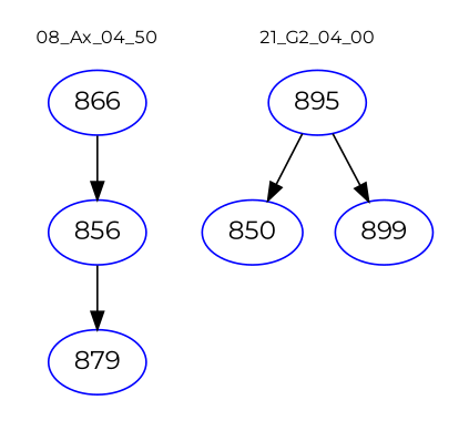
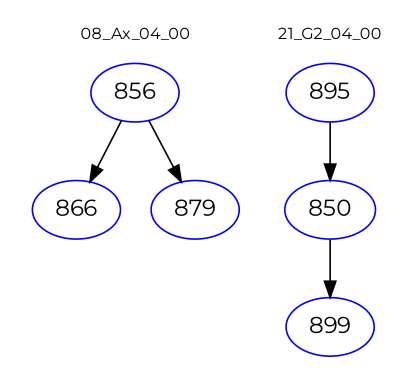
  digraph {
    fontname=Montserrat
    node [color=blue fontname=Montserrat]
    edge [color=black fontname=Montserrat]
    n1 [label=866]
    n2 [label=856]
    n3 [label=879]
    n4 [label=895]
    n5 [label=850]
    n6 [label=899]
    subgraph cluster_1 {
      color=white
      fontsize=10
-     label="08_Ax_04_50"
+     label="08_Ax_04_00"
      n1
      n2
      n3
    }
    subgraph cluster_2 {
      color=white
      fontsize=10
      label="21_G2_04_00"
      n4
      n5
      n6
    }
-   n1 -> n2
+   n2 -> n1
    n2 -> n3
    n4 -> n5
-   n4 -> n6
+   n5 -> n6
  }
